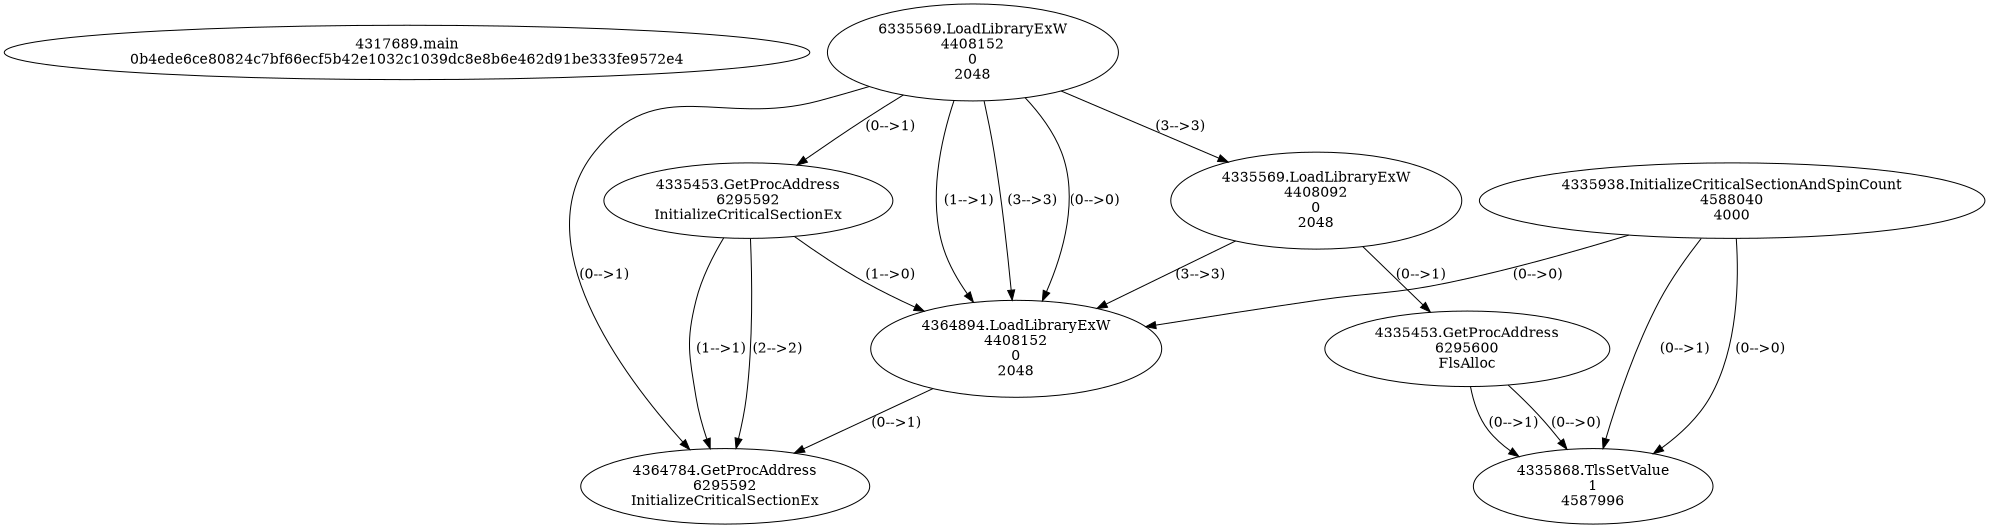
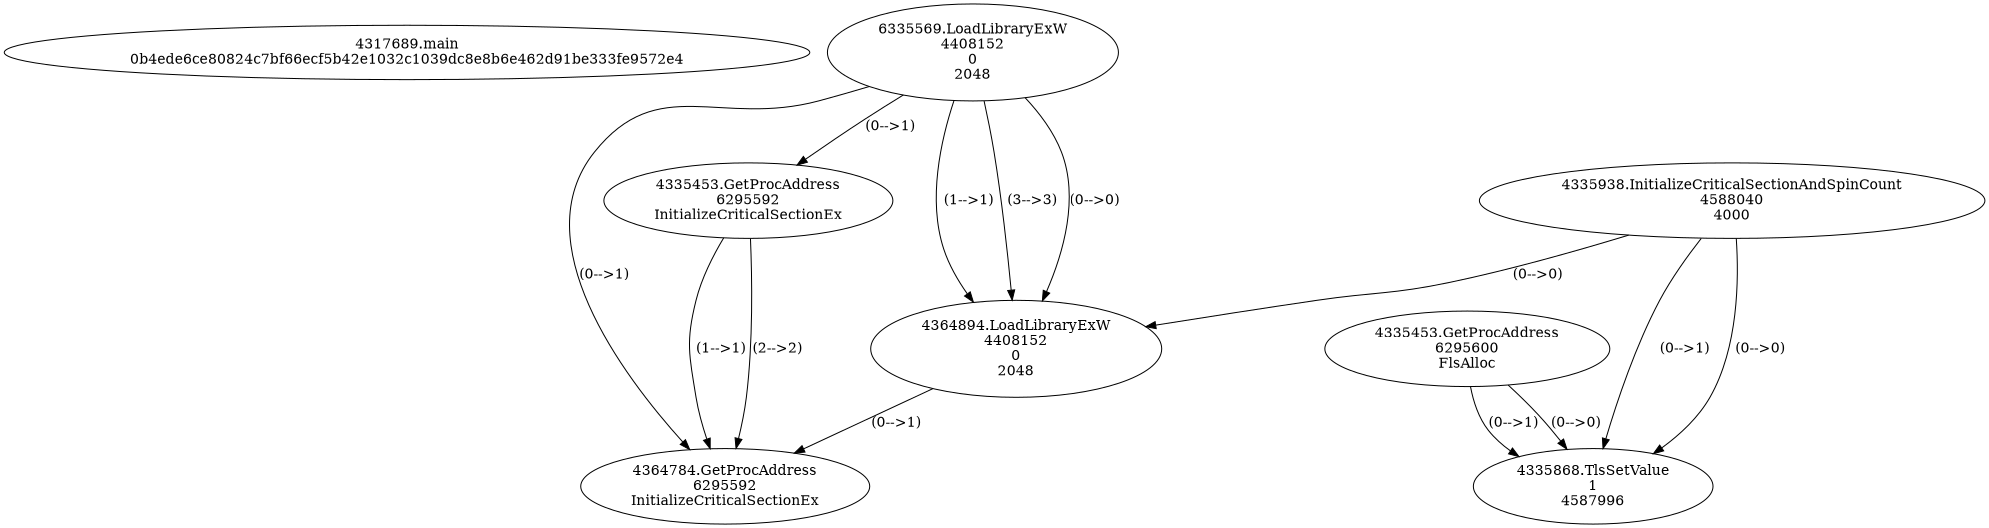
  digraph {
    n1 [label="4317689.main\n0b4ede6ce80824c7bf66ecf5b42e1032c1039dc8e8b6e462d91be333fe9572e4"]
    n2 [label="6335569.LoadLibraryExW\n4408152\n0\n2048"]
    n3 [label="4335453.GetProcAddress\n6295592\nInitializeCriticalSectionEx"]
-   n4 [label="4335569.LoadLibraryExW\n4408092\n0\n2048"]
    n5 [label="4364894.LoadLibraryExW\n4408152\n0\n2048"]
    n6 [label="4364784.GetProcAddress\n6295592\nInitializeCriticalSectionEx"]
    n7 [label="4335453.GetProcAddress\n6295600\nFlsAlloc"]
    n8 [label="4335938.InitializeCriticalSectionAndSpinCount\n4588040\n4000"]
    n9 [label="4335868.TlsSetValue\n1\n4587996"]
    n2 -> n3 [label="(0-->1)"]
-   n2 -> n4 [label="(3-->3)"]
    n2 -> n5 [label="(1-->1)"]
    n2 -> n5 [label="(3-->3)"]
    n2 -> n5 [label="(0-->0)"]
    n2 -> n6 [label="(0-->1)"]
-   n3 -> n5 [label="(1-->0)"]
    n3 -> n6 [label="(1-->1)"]
    n3 -> n6 [label="(2-->2)"]
-   n4 -> n5 [label="(3-->3)"]
-   n4 -> n7 [label="(0-->1)"]
    n5 -> n6 [label="(0-->1)"]
    n7 -> n9 [label="(0-->1)"]
    n7 -> n9 [label="(0-->0)"]
    n8 -> n5 [label="(0-->0)"]
    n8 -> n9 [label="(0-->1)"]
    n8 -> n9 [label="(0-->0)"]
  }
